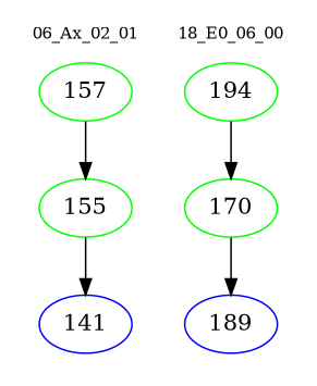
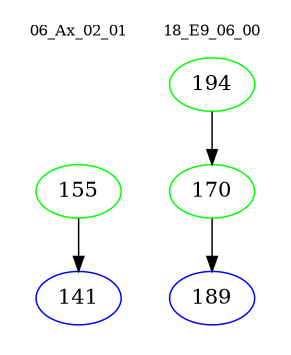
  digraph {
    node [color=green]
    edge [color=black]
-   n1 [label=157]
    n2 [label=155]
    n3 [color=blue label=141]
    n4 [label=194]
    n5 [label=170]
    n6 [color=blue label=189]
    subgraph cluster_1 {
      color=white
      fontsize=10
      label="06_Ax_02_01"
-     n1
      n2
      n3
    }
    subgraph cluster_2 {
      color=white
      fontsize=10
-     label="18_E0_06_00"
+     label="18_E9_06_00"
      n4
      n5
      n6
    }
-   n1 -> n2
    n2 -> n3
    n4 -> n5
    n5 -> n6
  }
